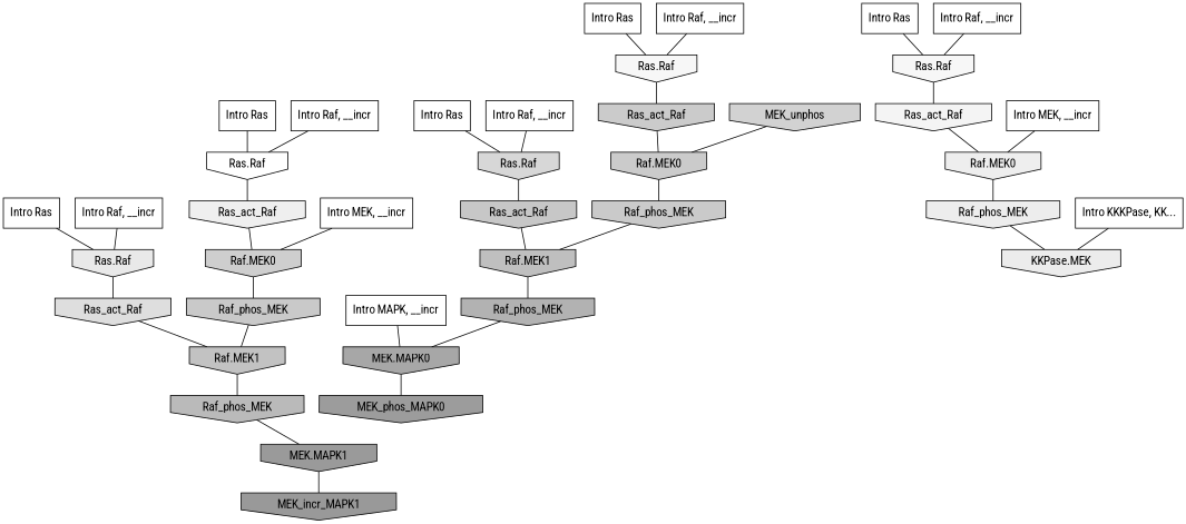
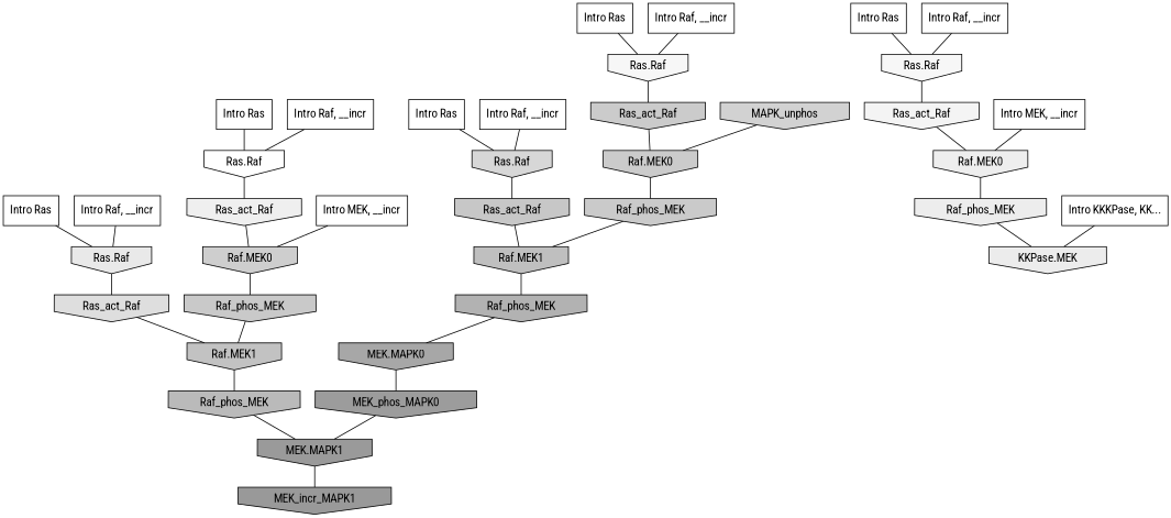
  digraph {
    fontname="Roboto Condensed"
    rankdir=TB
    ranksep=0.30
    node [fillcolor="0.000 0.000 1.000" fontname="Roboto Condensed" shape=invhouse style=filled]
    edge [color="0.000 0.000 0.000" dir=none fontname="Roboto Condensed"]
    n1 [label="Intro Ras" shape=rectangle]
    n2 [fillcolor="0.000 0.000 0.912" label="Ras.Raf"]
    n3 [fillcolor="0.000 0.000 0.871" label=Ras_act_Raf]
    n4 [label="Intro Ras" shape=rectangle]
    n5 [fillcolor="0.000 0.000 0.842" label="Ras.Raf"]
    n6 [fillcolor="0.000 0.000 0.779" label=Ras_act_Raf]
    n7 [label="Intro Ras" shape=rectangle]
    n8 [fillcolor="0.000 0.000 0.965" label="Ras.Raf"]
    n9 [fillcolor="0.000 0.000 0.796" label=Ras_act_Raf]
    n10 [label="Intro Ras" shape=rectangle]
    n11 [fillcolor="0.000 0.000 0.967" label="Ras.Raf"]
    n12 [fillcolor="0.000 0.000 0.954" label=Ras_act_Raf]
    n13 [label="Intro Ras" shape=rectangle]
    n14 [label="Ras.Raf"]
    n15 [fillcolor="0.000 0.000 0.937" label=Ras_act_Raf]
    n16 [label="Intro Raf, __incr" shape=rectangle]
    n17 [label="Intro Raf, __incr" shape=rectangle]
    n18 [label="Intro Raf, __incr" shape=rectangle]
    n19 [label="Intro Raf, __incr" shape=rectangle]
    n20 [label="Intro Raf, __incr" shape=rectangle]
    n21 [label="Intro MEK, __incr" shape=rectangle]
    n22 [fillcolor="0.000 0.000 0.930" label="Raf.MEK0"]
    n23 [fillcolor="0.000 0.000 0.926" label=Raf_phos_MEK]
    n24 [label="Intro MEK, __incr" shape=rectangle]
    n25 [fillcolor="0.000 0.000 0.808" label="Raf.MEK0"]
    n26 [fillcolor="0.000 0.000 0.787" label=Raf_phos_MEK]
-   n27 [label="Intro MAPK, __incr" shape=rectangle]
    n28 [fillcolor="0.000 0.000 0.654" label="MEK.MAPK0"]
    n29 [fillcolor="0.000 0.000 0.610" label=MEK_phos_MAPK0]
    n30 [label="Intro KKKPase, KK..." shape=rectangle]
    n31 [fillcolor="0.000 0.000 0.925" label="KKPase.MEK"]
    n32 [fillcolor="0.000 0.000 0.794" label="Raf.MEK0"]
-   n33 [fillcolor="0.000 0.000 0.822" label=MEK_unphos]
+   n33 [fillcolor="0.000 0.000 0.822" label=MAPK_unphos]
    n34 [fillcolor="0.000 0.000 0.758" label="Raf.MEK1"]
    n35 [fillcolor="0.000 0.000 0.729" label=Raf_phos_MEK]
    n36 [fillcolor="0.000 0.000 0.748" label="Raf.MEK1"]
    n37 [fillcolor="0.000 0.000 0.790" label=Raf_phos_MEK]
    n38 [fillcolor="0.000 0.000 0.697" label=Raf_phos_MEK]
    n39 [fillcolor="0.000 0.000 0.604" label="MEK.MAPK1"]
    n40 [fillcolor="0.000 0.000 0.600" label=MEK_incr_MAPK1]
    n1 -> n2
    n2 -> n3
    n3 -> n34
    n4 -> n5
    n5 -> n6
    n6 -> n36
    n7 -> n8
    n8 -> n9
    n9 -> n32
    n10 -> n11
    n11 -> n12
    n12 -> n22
    n13 -> n14
    n14 -> n15
    n15 -> n25
    n16 -> n8
    n17 -> n11
    n18 -> n14
    n19 -> n5
    n20 -> n2
    n21 -> n22
    n22 -> n23
    n23 -> n31
    n24 -> n25
    n25 -> n26
    n26 -> n34
-   n27 -> n28
    n28 -> n29
+   n29 -> n39
    n30 -> n31
    n32 -> n37
    n33 -> n32
    n34 -> n35
    n35 -> n39
    n36 -> n38
    n37 -> n36
    n38 -> n28
    n39 -> n40
  }
